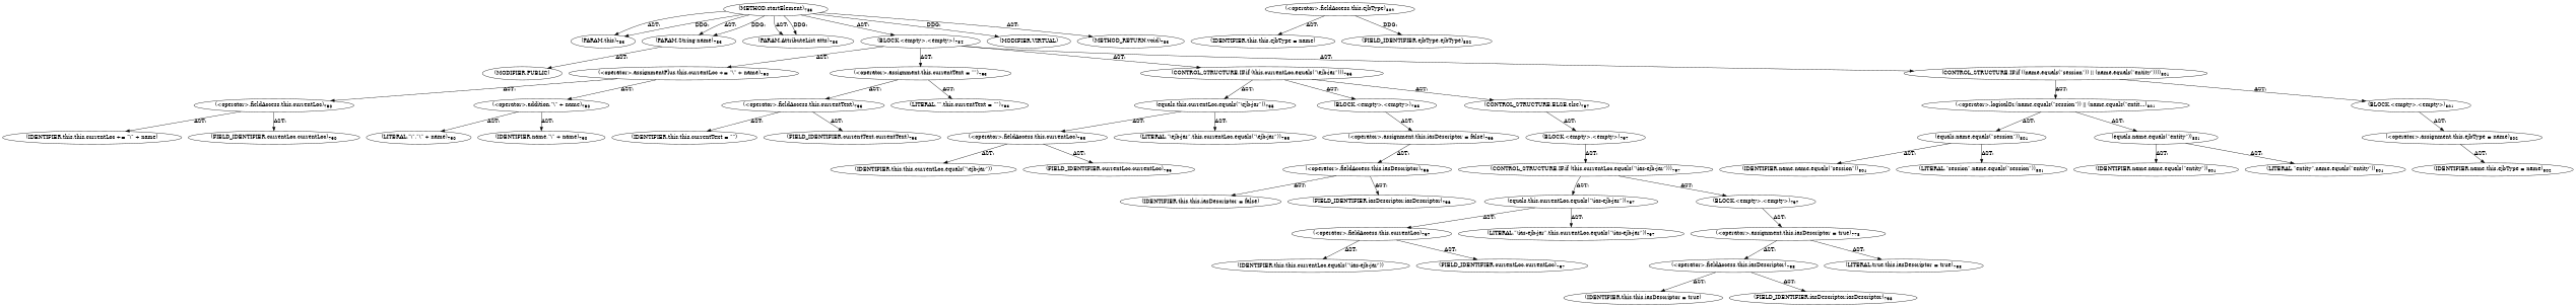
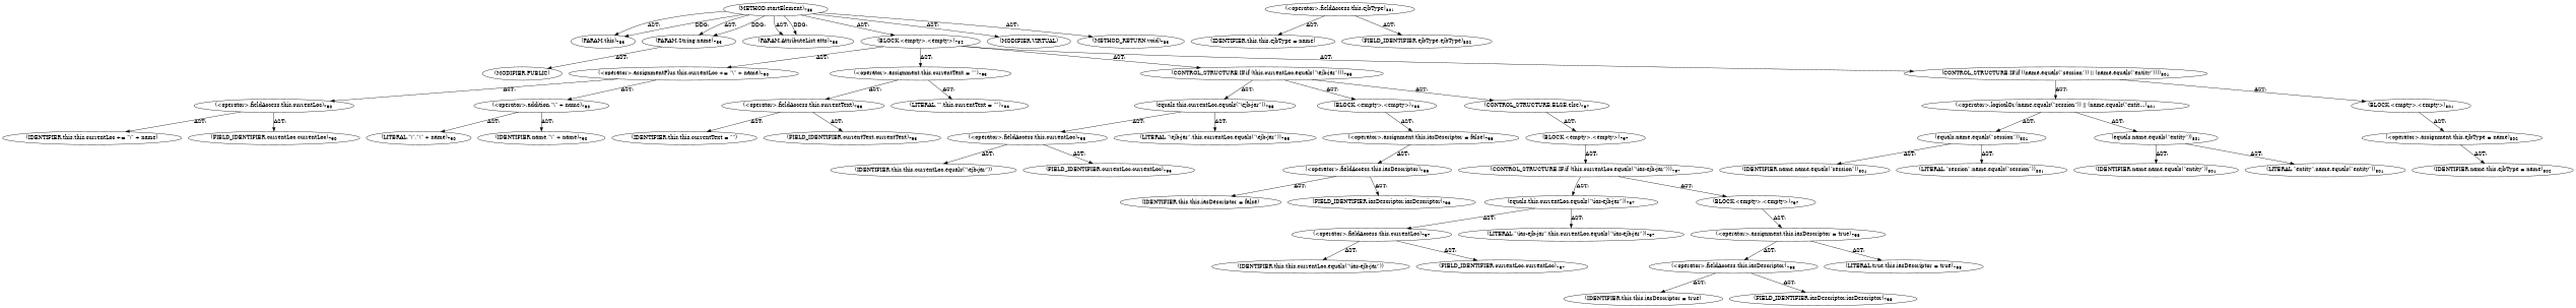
  digraph {
    n1 [label=<(METHOD,startElement)<SUB>783</SUB>>]
    n2 [label=<(PARAM,this)<SUB>783</SUB>>]
    n3 [label=<(PARAM,String name)<SUB>783</SUB>>]
    n4 [label=<(PARAM,AttributeList atts)<SUB>783</SUB>>]
    n5 [label=<(BLOCK,&lt;empty&gt;,&lt;empty&gt;)<SUB>784</SUB>>]
    n6 [label=<(MODIFIER,VIRTUAL)>]
    n7 [label=<(METHOD_RETURN,void)<SUB>783</SUB>>]
    n8 [label=<(MODIFIER,PUBLIC)>]
    n9 [label=<(&lt;operator&gt;.assignmentPlus,this.currentLoc += &quot;\\&quot; + name)<SUB>790</SUB>>]
    n10 [label=<(&lt;operator&gt;.assignment,this.currentText = &quot;&quot;)<SUB>793</SUB>>]
    n11 [label=<(CONTROL_STRUCTURE,IF,if (this.currentLoc.equals(&quot;\\ejb-jar&quot;)))<SUB>795</SUB>>]
    n12 [label=<(CONTROL_STRUCTURE,IF,if ((name.equals(&quot;session&quot;)) || (name.equals(&quot;entity&quot;))))<SUB>801</SUB>>]
    n13 [label=<(&lt;operator&gt;.fieldAccess,this.currentLoc)<SUB>790</SUB>>]
    n14 [label=<(&lt;operator&gt;.addition,&quot;\\&quot; + name)<SUB>790</SUB>>]
    n15 [label=<(&lt;operator&gt;.fieldAccess,this.currentText)<SUB>793</SUB>>]
    n16 [label=<(LITERAL,&quot;&quot;,this.currentText = &quot;&quot;)<SUB>793</SUB>>]
    n17 [label=<(equals,this.currentLoc.equals(&quot;\\ejb-jar&quot;))<SUB>795</SUB>>]
    n18 [label=<(BLOCK,&lt;empty&gt;,&lt;empty&gt;)<SUB>795</SUB>>]
    n19 [label=<(CONTROL_STRUCTURE,ELSE,else)<SUB>797</SUB>>]
    n20 [label=<(&lt;operator&gt;.logicalOr,(name.equals(&quot;session&quot;)) || (name.equals(&quot;entit...)<SUB>801</SUB>>]
    n21 [label=<(BLOCK,&lt;empty&gt;,&lt;empty&gt;)<SUB>801</SUB>>]
    n22 [label=<(IDENTIFIER,this,this.currentLoc += &quot;\\&quot; + name)>]
    n23 [label=<(FIELD_IDENTIFIER,currentLoc,currentLoc)<SUB>790</SUB>>]
    n24 [label=<(LITERAL,&quot;\\&quot;,&quot;\\&quot; + name)<SUB>790</SUB>>]
    n25 [label=<(IDENTIFIER,name,&quot;\\&quot; + name)<SUB>790</SUB>>]
    n26 [label=<(IDENTIFIER,this,this.currentText = &quot;&quot;)>]
    n27 [label=<(FIELD_IDENTIFIER,currentText,currentText)<SUB>793</SUB>>]
    n28 [label=<(&lt;operator&gt;.fieldAccess,this.currentLoc)<SUB>795</SUB>>]
    n29 [label=<(LITERAL,&quot;\\ejb-jar&quot;,this.currentLoc.equals(&quot;\\ejb-jar&quot;))<SUB>795</SUB>>]
    n30 [label=<(&lt;operator&gt;.assignment,this.iasDescriptor = false)<SUB>796</SUB>>]
    n31 [label=<(BLOCK,&lt;empty&gt;,&lt;empty&gt;)<SUB>797</SUB>>]
    n32 [label=<(IDENTIFIER,this,this.currentLoc.equals(&quot;\\ejb-jar&quot;))>]
    n33 [label=<(FIELD_IDENTIFIER,currentLoc,currentLoc)<SUB>795</SUB>>]
    n34 [label=<(&lt;operator&gt;.fieldAccess,this.iasDescriptor)<SUB>796</SUB>>]
    n35 [label=<(IDENTIFIER,this,this.iasDescriptor = false)>]
    n36 [label=<(FIELD_IDENTIFIER,iasDescriptor,iasDescriptor)<SUB>796</SUB>>]
    n37 [label=<(CONTROL_STRUCTURE,IF,if (this.currentLoc.equals(&quot;\\ias-ejb-jar&quot;)))<SUB>797</SUB>>]
    n38 [label=<(equals,this.currentLoc.equals(&quot;\\ias-ejb-jar&quot;))<SUB>797</SUB>>]
    n39 [label=<(BLOCK,&lt;empty&gt;,&lt;empty&gt;)<SUB>797</SUB>>]
    n40 [label=<(&lt;operator&gt;.fieldAccess,this.currentLoc)<SUB>797</SUB>>]
    n41 [label=<(LITERAL,&quot;\\ias-ejb-jar&quot;,this.currentLoc.equals(&quot;\\ias-ejb-jar&quot;))<SUB>797</SUB>>]
-   n42 [label=<(&lt;operator&gt;.assignment,this.iasDescriptor = true)<SUB>778</SUB>>]
+   n42 [label=<(&lt;operator&gt;.assignment,this.iasDescriptor = true)<SUB>798</SUB>>]
    n43 [label=<(IDENTIFIER,this,this.currentLoc.equals(&quot;\\ias-ejb-jar&quot;))>]
    n44 [label=<(FIELD_IDENTIFIER,currentLoc,currentLoc)<SUB>797</SUB>>]
    n45 [label=<(&lt;operator&gt;.fieldAccess,this.iasDescriptor)<SUB>798</SUB>>]
    n46 [label=<(LITERAL,true,this.iasDescriptor = true)<SUB>798</SUB>>]
    n47 [label=<(IDENTIFIER,this,this.iasDescriptor = true)>]
    n48 [label=<(FIELD_IDENTIFIER,iasDescriptor,iasDescriptor)<SUB>798</SUB>>]
    n49 [label=<(equals,name.equals(&quot;session&quot;))<SUB>801</SUB>>]
    n50 [label=<(equals,name.equals(&quot;entity&quot;))<SUB>801</SUB>>]
    n51 [label=<(&lt;operator&gt;.assignment,this.ejbType = name)<SUB>802</SUB>>]
    n52 [label=<(IDENTIFIER,name,name.equals(&quot;session&quot;))<SUB>801</SUB>>]
    n53 [label=<(LITERAL,&quot;session&quot;,name.equals(&quot;session&quot;))<SUB>801</SUB>>]
    n54 [label=<(IDENTIFIER,name,name.equals(&quot;entity&quot;))<SUB>801</SUB>>]
    n55 [label=<(LITERAL,&quot;entity&quot;,name.equals(&quot;entity&quot;))<SUB>801</SUB>>]
    n56 [label=<(IDENTIFIER,name,this.ejbType = name)<SUB>802</SUB>>]
-   n57 [label=<(&lt;operator&gt;.fieldAccess,this.ejbType)<SUB>802</SUB>>]
+   n57 [label=<(&lt;operator&gt;.fieldAccess,this.ejbType)<SUB>801</SUB>>]
    n58 [label=<(IDENTIFIER,this,this.ejbType = name)>]
    n59 [label=<(FIELD_IDENTIFIER,ejbType,ejbType)<SUB>802</SUB>>]
    n1 -> n2 [label="AST: "]
    n1 -> n2 [label="DDG: "]
    n1 -> n3 [label="AST: "]
    n1 -> n3 [label="DDG: "]
    n1 -> n4 [label="AST: "]
    n1 -> n4 [label="DDG: "]
    n1 -> n5 [label="AST: "]
-   n1 -> n6 [label="DDG: "]
+   n1 -> n6 [label="AST: "]
    n1 -> n7 [label="AST: "]
    n3 -> n8 [label="AST: "]
    n5 -> n9 [label="AST: "]
    n5 -> n10 [label="AST: "]
    n5 -> n11 [label="AST: "]
    n5 -> n12 [label="AST: "]
    n9 -> n13 [label="AST: "]
    n9 -> n14 [label="AST: "]
    n10 -> n15 [label="AST: "]
    n10 -> n16 [label="AST: "]
    n11 -> n17 [label="AST: "]
    n11 -> n18 [label="AST: "]
    n11 -> n19 [label="AST: "]
    n12 -> n20 [label="AST: "]
    n12 -> n21 [label="AST: "]
    n13 -> n22 [label="AST: "]
    n13 -> n23 [label="AST: "]
    n14 -> n24 [label="AST: "]
    n14 -> n25 [label="AST: "]
    n15 -> n26 [label="AST: "]
    n15 -> n27 [label="AST: "]
    n17 -> n28 [label="AST: "]
    n17 -> n29 [label="AST: "]
    n18 -> n30 [label="AST: "]
    n19 -> n31 [label="AST: "]
    n20 -> n49 [label="AST: "]
    n20 -> n50 [label="AST: "]
    n21 -> n51 [label="AST: "]
    n28 -> n32 [label="AST: "]
    n28 -> n33 [label="AST: "]
    n30 -> n34 [label="AST: "]
    n31 -> n37 [label="AST: "]
    n34 -> n35 [label="AST: "]
    n34 -> n36 [label="AST: "]
    n37 -> n38 [label="AST: "]
    n37 -> n39 [label="AST: "]
    n38 -> n40 [label="AST: "]
    n38 -> n41 [label="AST: "]
    n39 -> n42 [label="AST: "]
    n40 -> n43 [label="AST: "]
    n40 -> n44 [label="AST: "]
    n42 -> n45 [label="AST: "]
    n42 -> n46 [label="AST: "]
    n45 -> n47 [label="AST: "]
    n45 -> n48 [label="AST: "]
    n49 -> n52 [label="AST: "]
    n49 -> n53 [label="AST: "]
    n50 -> n54 [label="AST: "]
    n50 -> n55 [label="AST: "]
    n51 -> n56 [label="AST: "]
    n57 -> n58 [label="AST: "]
-   n57 -> n59 [label="DDG: "]
+   n57 -> n59 [label="AST: "]
  }
